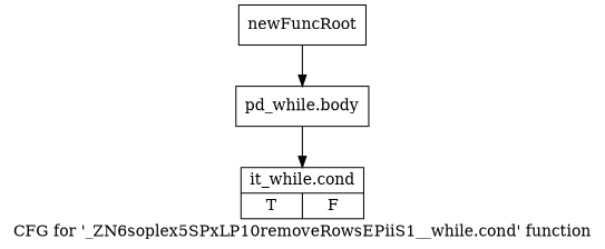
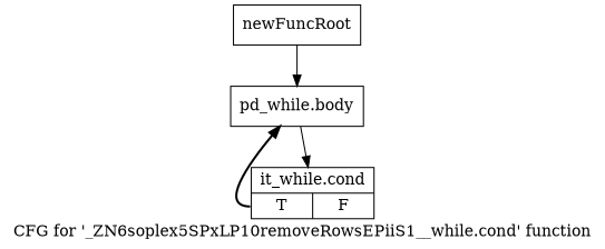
  digraph {
    label="CFG for '_ZN6soplex5SPxLP10removeRowsEPiiS1__while.cond' function"
    node [shape=record]
    edge [style=solid]
    n1 [label="{newFuncRoot}"]
    n2 [label="{pd_while.body}"]
    n3 [label="{it_while.cond|{<s0>T|<s1>F}}"]
    n1 -> n2
    n2 -> n3
+   n3 -> n2 [style=bold tailport=s0]
  }
